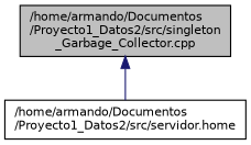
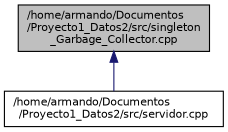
  digraph {
    node [color=black fontname=Helvetica fontsize=10 shape=record style=filled]
    n1 [fillcolor=grey75 fontcolor=black height=0.2 label="/home/armando/Documentos\l/Proyecto1_Datos2/src/singleton\l_Garbage_Collector.cpp" width=0.4]
-   n2 [fillcolor=white height=0.2 label="/home/armando/Documentos\l/Proyecto1_Datos2/src/servidor.home" width=0.4]
+   n2 [fillcolor=white height=0.2 label="/home/armando/Documentos\l/Proyecto1_Datos2/src/servidor.cpp" width=0.4]
    n1 -> n2 [color=midnightblue dir=back fontname=Helvetica fontsize=10 labelfontname=Helvetica labelfontsize=10 style=solid]
  }
